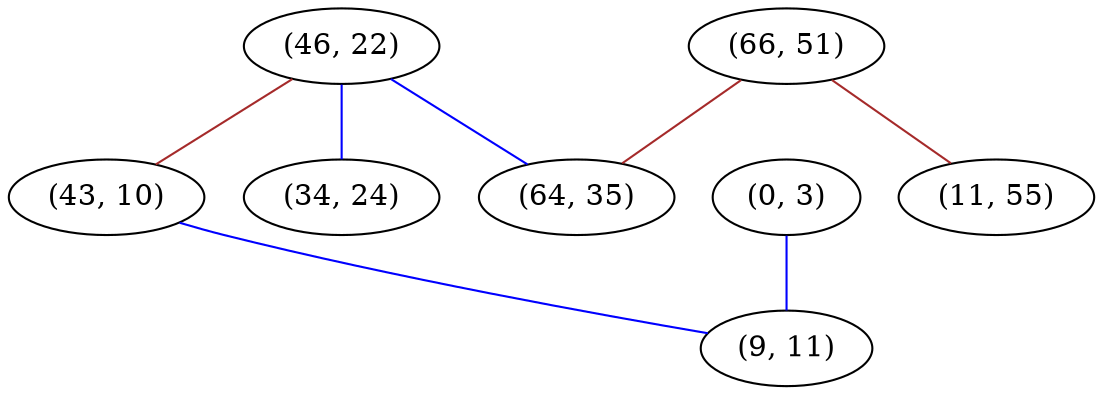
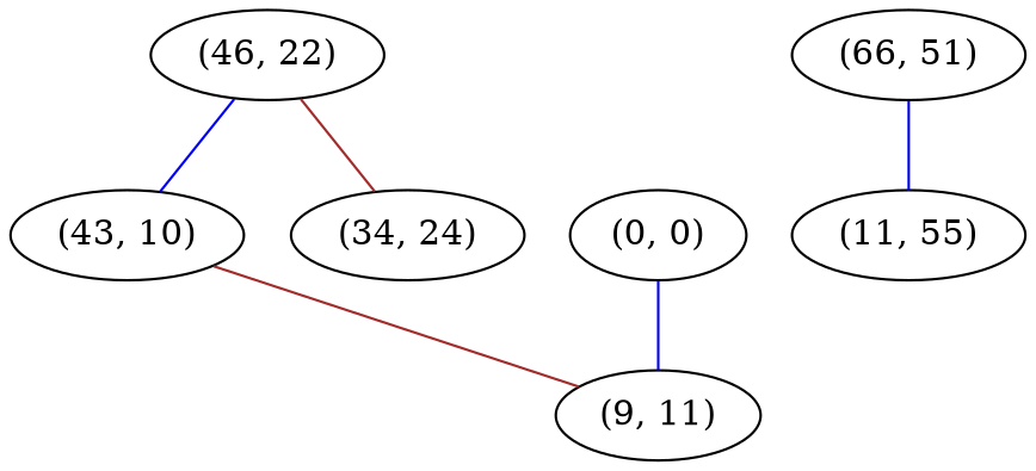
  graph {
    edge [color=blue weight=1]
    n1 [label="(46, 22)"]
    "(43, 10)"
    "(34, 24)"
-   "(64, 35)"
    "(9, 11)"
-   "(0, 0)" [label="(0, 3)"]
+   "(0, 0)"
    "(66, 51)"
    n8 [label="(11, 55)"]
-   n1 -- "(43, 10)" [color=brown]
-   n1 -- "(34, 24)"
-   n1 -- "(64, 35)"
-   "(43, 10)" -- "(9, 11)"
+   n1 -- "(43, 10)"
+   n1 -- "(34, 24)" [color=brown]
+   "(43, 10)" -- "(9, 11)" [color=brown]
    "(0, 0)" -- "(9, 11)" [weight=4]
-   "(66, 51)" -- "(64, 35)" [color=brown]
-   "(66, 51)" -- n8 [color=brown]
+   "(66, 51)" -- n8
  }
